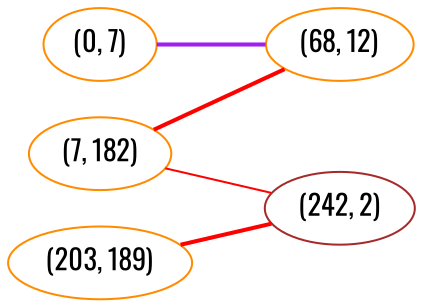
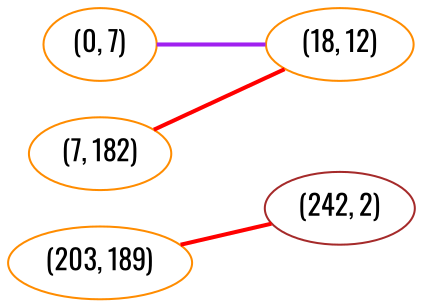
  graph {
    fontname=Oswald
    rankdir=LR
    node [color=darkorange fontname=Oswald]
    edge [color=red fontname=Oswald style=bold weight=1]
    "(7, 182)"
-   "(18, 12)" [label="(68, 12)"]
+   "(18, 12)"
    "(242, 2)" [color=brown]
    n4 [label="(0, 7)"]
    n5 [label="(203, 189)"]
    "(7, 182)" -- "(18, 12)"
-   "(7, 182)" -- "(242, 2)" [style=solid]
    n4 -- "(18, 12)" [color=purple weight=4]
    n5 -- "(242, 2)"
  }
